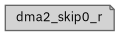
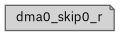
  digraph {
    rankdir=LR
    fontname="IBM Plex Sans"
-   n1 [color=grey40 fillcolor=lightgrey fontname="IBM Plex Sans" fontsize=10 height=0.2 label=dma2_skip0_r shape=note style=filled width=0.4]
+   n1 [color=grey40 fillcolor=lightgrey fontname="IBM Plex Sans" fontsize=10 height=0.2 label=dma0_skip0_r shape=note style=filled width=0.4]
  }
